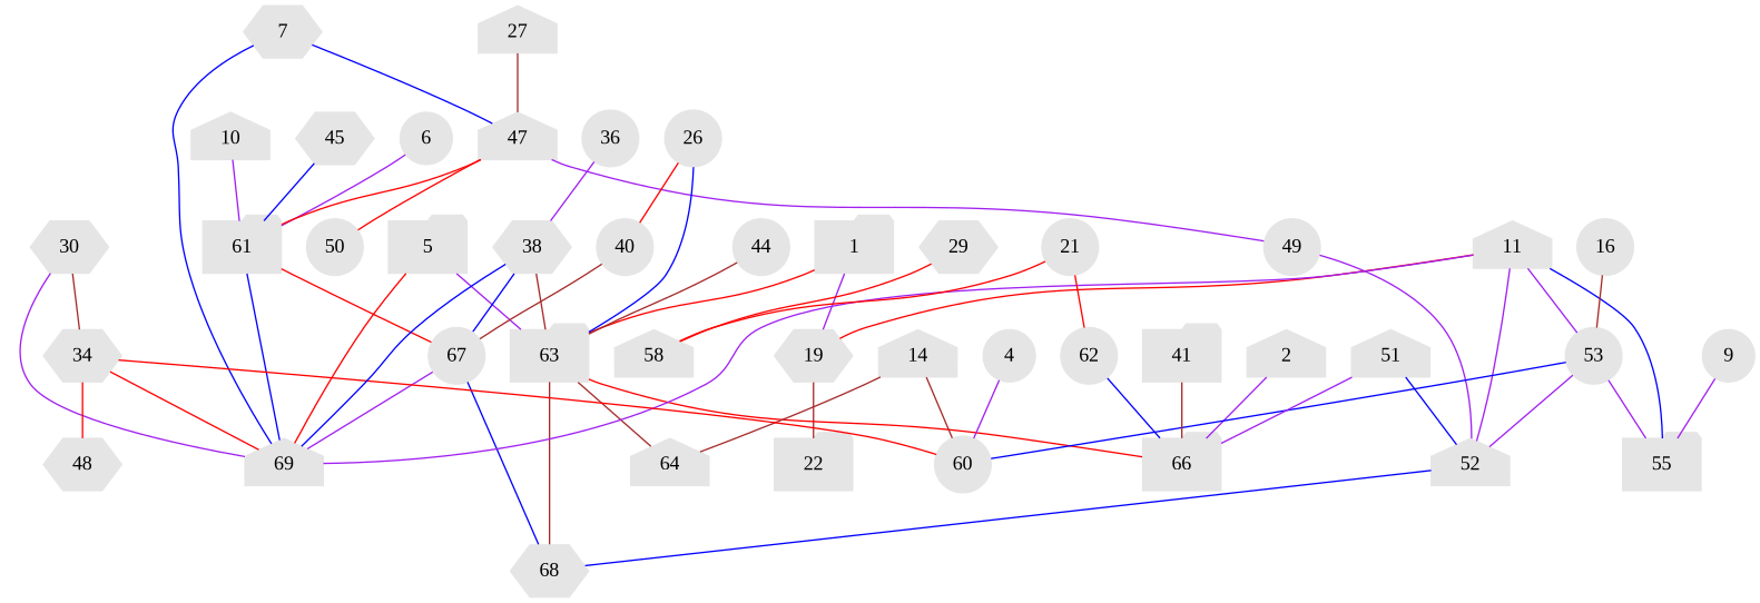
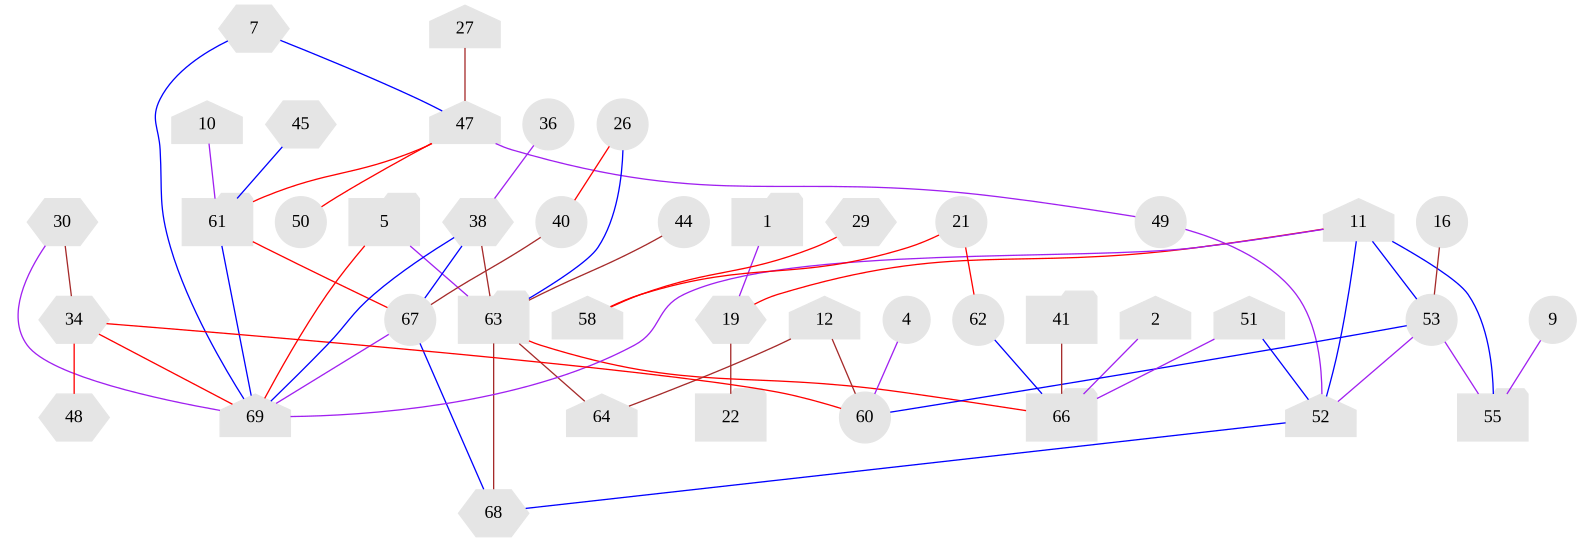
  graph {
    fontname="Liberation Serif"
    node [color=gray90 fontname="Liberation Serif" shape=circle style=filled]
    edge [color=purple fontname="Liberation Serif" weight=1.0]
    1 [shape=folder]
    19 [shape=hexagon]
    63 [shape=folder]
    22 [shape=folder]
    66 [shape=folder]
    64 [shape=house]
    68 [shape=hexagon]
    2 [shape=house]
    4
    60
    5 [shape=folder]
    69 [shape=house]
    61 [shape=folder]
-   6
    67
    7 [shape=hexagon]
    47 [shape=house]
    49
    50
    55 [shape=folder]
    9
    10 [shape=house]
    11 [shape=house]
    53
    n25 [label=52 shape=house]
-   12 [shape=house label=14]
+   12 [shape=house]
    16
    58 [shape=house]
    21
    62
    26
    40
    27 [shape=house]
    29 [shape=hexagon]
    30 [shape=hexagon]
    34 [shape=hexagon]
    48 [shape=hexagon]
    38 [shape=hexagon]
    36
    41 [shape=folder]
    44
    45 [shape=hexagon]
    51 [shape=house]
    1 -- 19
-   1 -- 63 [color=red]
    19 -- 22 [color=brown]
    63 -- 66 [color=red]
    63 -- 64 [color=brown]
    63 -- 68 [color=brown]
    2 -- 66
    4 -- 60
    5 -- 63
    5 -- 69 [color=red]
    61 -- 69 [color=blue]
    61 -- 67 [color=red]
-   6 -- 61
    67 -- 68 [color=blue]
    67 -- 69
    7 -- 69 [color=blue]
    7 -- 47 [color=blue]
    47 -- 61 [color=red]
    47 -- 49
    47 -- 50 [color=red]
    49 -- n25
    9 -- 55
    10 -- 61
    11 -- 19 [color=red]
    11 -- 69
    11 -- 55 [color=blue]
-   11 -- 53
-   11 -- n25
+   11 -- 53 [color=blue]
+   11 -- n25 [color=blue]
    53 -- 60 [color=blue]
    53 -- 55
    53 -- n25
    n25 -- 68 [color=blue]
    12 -- 64 [color=brown]
    12 -- 60 [color=brown]
    16 -- 53 [color=brown]
    21 -- 58 [color=red]
    21 -- 62 [color=red]
    62 -- 66 [color=blue]
    26 -- 63 [color=blue]
    26 -- 40 [color=red]
    40 -- 67 [color=brown]
    27 -- 47 [color=brown]
    29 -- 58 [color=red]
    30 -- 69
    30 -- 34 [color=brown]
    34 -- 60 [color=red]
    34 -- 69 [color=red]
    34 -- 48 [color=red]
    38 -- 63 [color=brown]
    38 -- 69 [color=blue]
    38 -- 67 [color=blue]
    36 -- 38
    41 -- 66 [color=brown]
    44 -- 63 [color=brown]
    45 -- 61 [color=blue]
    51 -- 66
    51 -- n25 [color=blue]
  }
